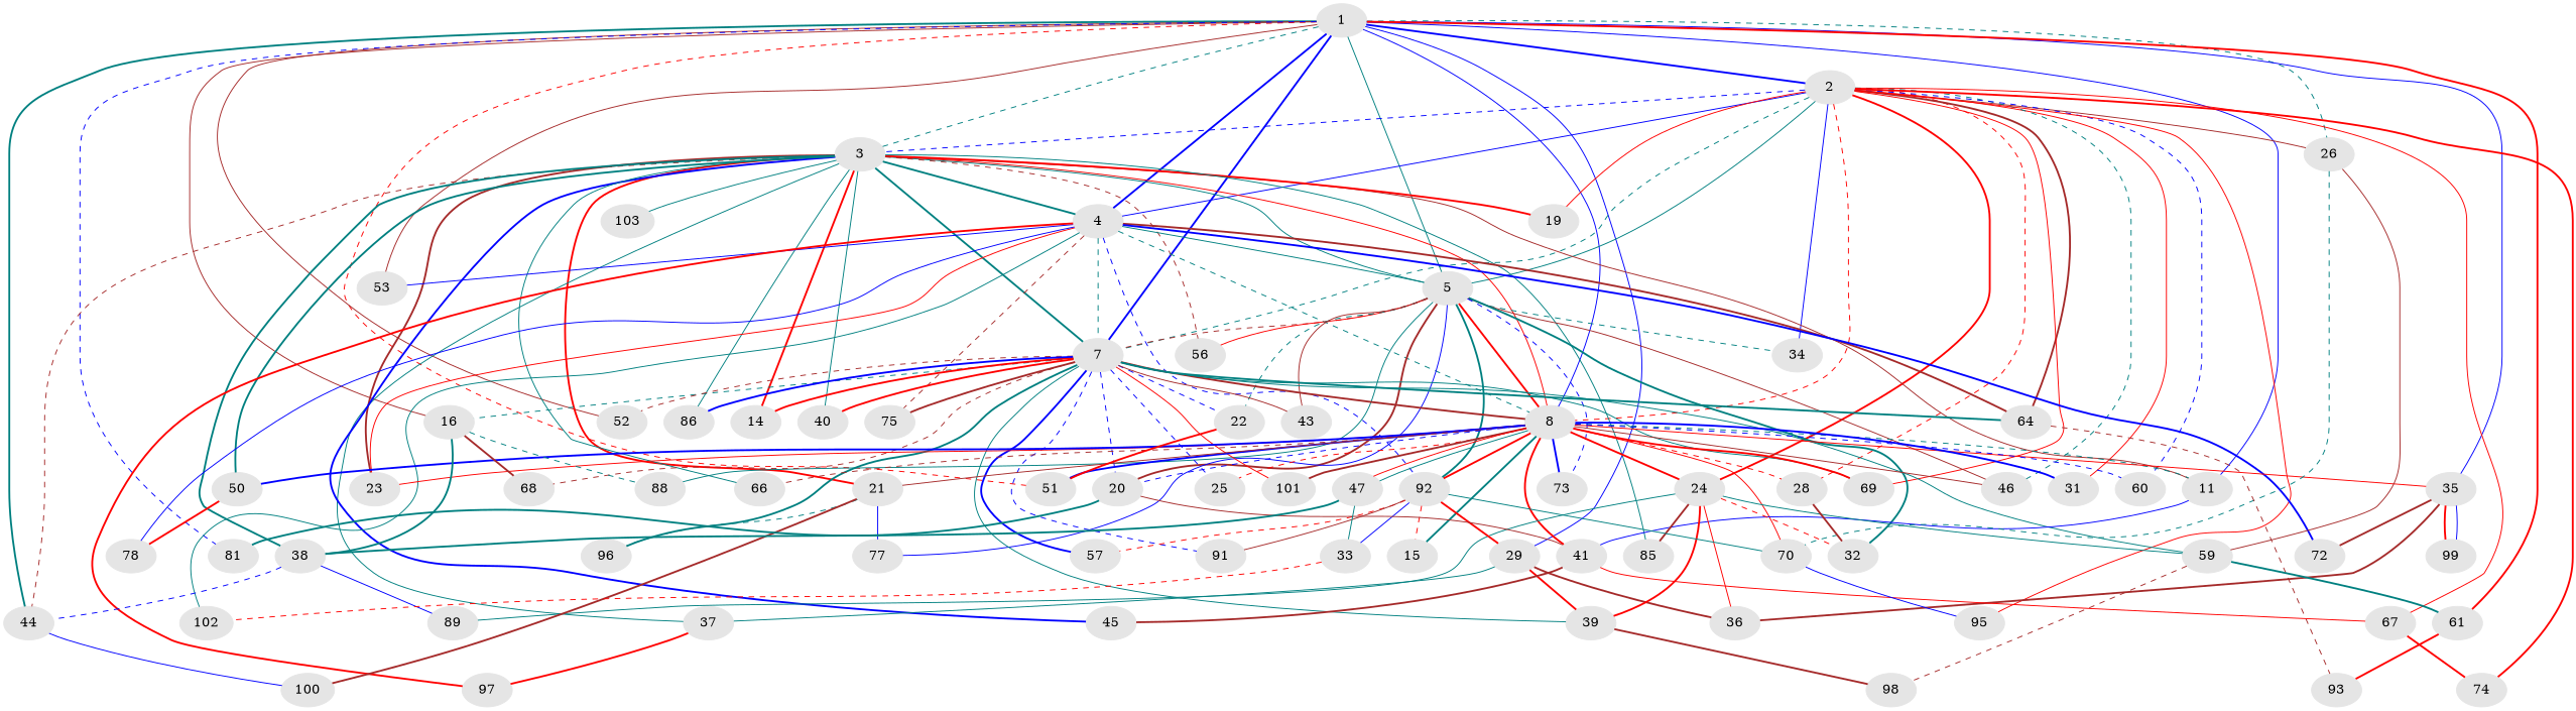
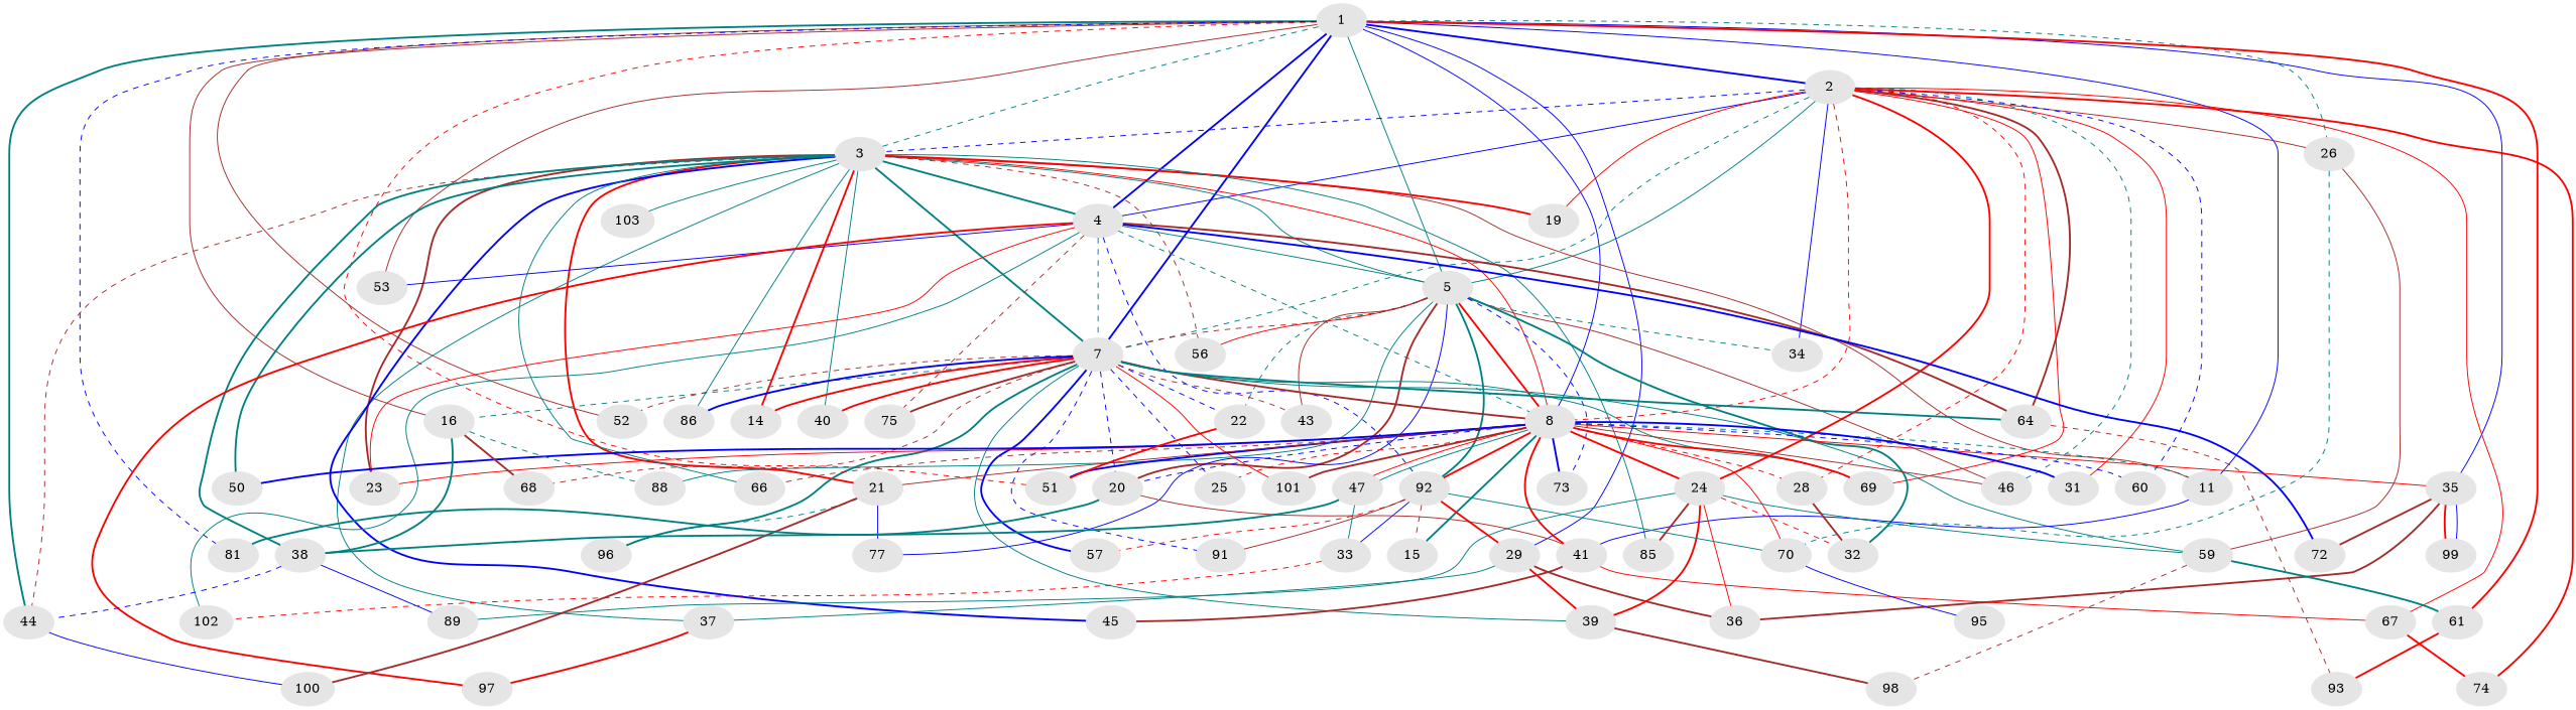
  graph {
    node [color=gray90 style=filled]
    edge [color=teal style=solid]
    1 [super="+30"]
    2 [super="+55"]
    3 [super="+6"]
    4 [super="+10"]
    5 [super="+92"]
    7 [super="+9"]
    8 [super="+18"]
    11 [super="+48"]
    16 [super="+42"]
    26
    29
    35
    44 [super="+63"]
    51 [super="+76"]
    52
    53
    61
    81
    19
    24 [super="+27"]
    28
    31
    34
    46 [super="+62"]
    60
    64 [super="+90"]
    67
    69 [super="+82"]
    74
    95
    14
    21 [super="+54"]
    23 [super="+84"]
    37 [super="+80"]
    38 [super="+87"]
    40
    45
    50
    56
    66
    85
    86
    103
    n44 [label=92 super="+13"]
    72
    75
-   78
    97
    102
    20 [super="+94"]
    22
    32 [super="+65"]
    43
    73
    77
    88
    25
    39 [super="+49"]
    57
    59 [super="+71"]
    68
    91
    96
    101
    15
    n66 [label=47]
    41 [super="+47"]
    70 [super="+79"]
    36 [super="+83"]
    99
    100
    93
    89
    33
    98
    1 -- 2 [color=blue style=bold weight=2]
    1 -- 3 [style=dashed weight=2]
    1 -- 4 [color=blue style=bold weight=2]
    1 -- 5
    1 -- 7 [color=blue style=bold weight=2]
    1 -- 8 [color=blue]
    1 -- 11 [color=blue]
    1 -- 16 [color=brown]
    1 -- 26 [style=dashed]
    1 -- 29 [color=blue]
    1 -- 35 [color=blue]
    1 -- 44 [style=bold]
    1 -- 51 [color=red style=dashed]
    1 -- 52 [color=brown]
    1 -- 53 [color=brown]
    1 -- 61 [color=red style=bold]
    1 -- 81 [color=blue style=dashed]
    2 -- 3 [color=blue style=dashed weight=2]
    2 -- 4 [color=blue weight=3]
    2 -- 5
    2 -- 7 [style=dashed weight=2]
    2 -- 8 [color=red style=dashed]
    2 -- 26 [color=brown]
    2 -- 19 [color=red]
    2 -- 24 [color=red style=bold]
    2 -- 28 [color=red style=dashed]
    2 -- 31 [color=red]
    2 -- 34 [color=blue]
    2 -- 46 [style=dashed]
    2 -- 60 [color=blue style=dashed]
    2 -- 64 [color=brown style=bold]
    2 -- 67 [color=red]
    2 -- 69 [color=red]
    2 -- 74 [color=red style=bold]
-   2 -- 95 [color=red]
    3 -- 4 [style=bold weight=4]
    3 -- 5 [weight=2]
    3 -- 7 [style=bold weight=4]
    3 -- 8 [color=red weight=2]
    3 -- 11 [color=brown]
    3 -- 44 [color=brown style=dashed]
    3 -- 19 [color=red style=bold]
    3 -- 14 [color=red style=bold]
    3 -- 21 [color=red style=bold weight=2]
    3 -- 23 [color=brown style=bold]
    3 -- 37 [weight=2]
    3 -- 38 [style=bold]
    3 -- 40
    3 -- 45 [color=blue style=bold]
    3 -- 50 [style=bold]
    3 -- 56 [color=brown style=dashed]
    3 -- 66
    3 -- 85
    3 -- 86
    3 -- 103 [weight=2]
    4 -- 5 [weight=2]
    4 -- 7 [style=dashed weight=4]
    4 -- 8 [style=dashed weight=2]
    4 -- 53 [color=blue]
    4 -- 64 [color=brown style=bold]
    4 -- 23 [color=red]
    4 -- n44 [color=blue style=dashed]
    4 -- 72 [color=blue style=bold]
    4 -- 75 [color=brown style=dashed]
-   4 -- 78 [color=blue]
    4 -- 97 [color=red style=bold]
    4 -- 102
    5 -- 7 [color=brown style=dashed weight=3]
    5 -- 8 [color=red style=bold]
    5 -- 34 [style=dashed]
    5 -- 46 [color=brown]
    5 -- 56 [color=red]
    5 -- n44 [style=bold]
    5 -- 20 [color=brown style=bold]
    5 -- 22 [style=dashed]
    5 -- 32 [style=bold]
    5 -- 43 [color=brown]
    5 -- 73 [color=blue style=dashed]
    5 -- 77 [color=blue]
    5 -- 88
    7 -- 8 [color=brown style=bold weight=3]
    7 -- 16 [style=dashed]
    7 -- 52 [color=brown style=dashed]
    7 -- 64 [style=bold]
    7 -- 69
    7 -- 14 [color=red style=bold]
    7 -- 40 [color=red style=bold]
    7 -- 86 [color=blue style=bold]
    7 -- 75 [color=brown style=bold]
    7 -- 20 [color=blue style=dashed]
    7 -- 22 [color=blue style=dashed]
-   7 -- 43 [color=brown]
+   7 -- 43 [color=brown style=dashed]
    7 -- 25 [color=blue style=dashed]
    7 -- 39
    7 -- 57 [color=blue style=bold]
    7 -- 59
    7 -- 68 [color=brown style=dashed]
    7 -- 91 [color=blue style=dashed]
    7 -- 96 [style=bold]
    7 -- 101 [color=red]
    8 -- 11 [style=dashed]
    8 -- 35 [color=red]
    8 -- 51 [color=blue style=bold]
    8 -- 24 [color=red style=bold weight=2]
    8 -- 28 [color=red style=dashed]
    8 -- 31 [color=blue style=bold]
    8 -- 46 [color=brown]
    8 -- 60 [color=blue style=dashed]
    8 -- 69 [color=red style=bold]
    8 -- 21 [color=brown]
    8 -- 23 [color=red]
    8 -- 50 [color=blue style=bold]
    8 -- 66 [color=brown style=dashed]
    8 -- n44 [color=red style=bold]
    8 -- 20 [color=blue style=dashed]
    8 -- 73 [color=blue style=bold]
    8 -- 25 [color=red style=dashed]
    8 -- 101 [color=brown style=bold]
    8 -- 15 [style=bold]
    8 -- n66 [color=red]
    8 -- n66
    8 -- 41 [color=red style=bold]
    8 -- 70 [color=red]
    11 -- 41 [color=blue]
    16 -- 38 [style=bold]
    16 -- 88 [style=dashed]
    16 -- 68 [color=brown style=bold]
    26 -- 59 [color=brown]
    26 -- 70 [style=dashed]
    29 -- 37
    29 -- 39 [color=red style=bold]
    29 -- 36 [color=brown style=bold]
    35 -- 72 [color=brown style=bold]
    35 -- 36 [color=brown style=bold]
    35 -- 99 [color=red style=bold]
    35 -- 99 [color=blue]
    44 -- 100 [color=blue]
    61 -- 93 [color=red style=bold]
    24 -- 85 [color=brown style=bold]
    24 -- 32 [color=red style=dashed]
    24 -- 39 [color=red style=bold]
    24 -- 59
    24 -- 36 [color=red]
    24 -- 89
    28 -- 32 [color=brown style=bold]
    64 -- 93 [color=brown style=dashed]
    67 -- 74 [color=red style=bold]
    21 -- 77 [color=blue]
    21 -- 96 [style=dashed]
    21 -- 100 [color=brown style=bold]
    37 -- 97 [color=red style=bold]
    38 -- 44 [color=blue style=dashed]
    38 -- 89 [color=blue]
-   50 -- 78 [color=red style=bold]
    n44 -- 29 [color=red style=bold]
    n44 -- 57 [color=red style=dashed]
    n44 -- 91 [color=brown]
    n44 -- 15 [color=red style=dashed]
    n44 -- 70
    n44 -- 33 [color=blue]
    20 -- 81 [style=bold]
    20 -- 41 [color=brown]
    22 -- 51 [color=red style=bold]
    39 -- 98 [color=brown style=bold]
    59 -- 61 [style=bold]
    59 -- 98 [color=brown style=dashed]
    n66 -- 38 [style=bold]
    n66 -- 33
    41 -- 67 [color=red]
    41 -- 45 [color=brown style=bold]
    70 -- 95 [color=blue]
    33 -- 102 [color=red style=dashed]
  }
